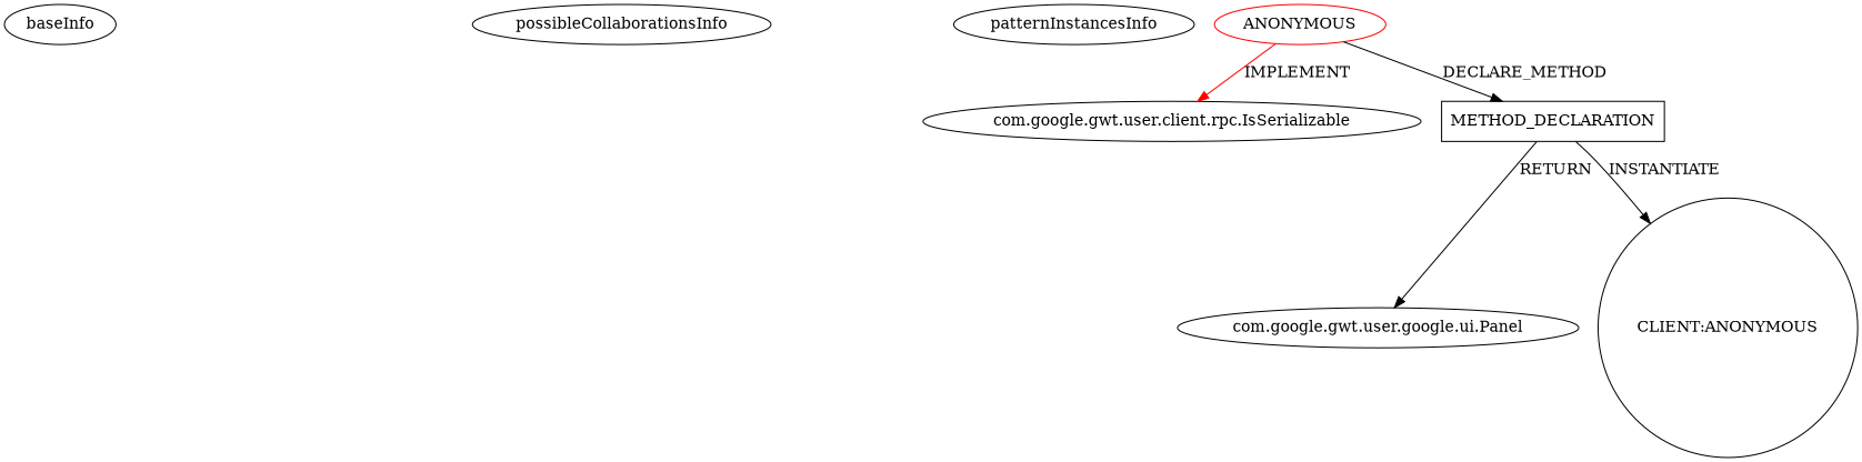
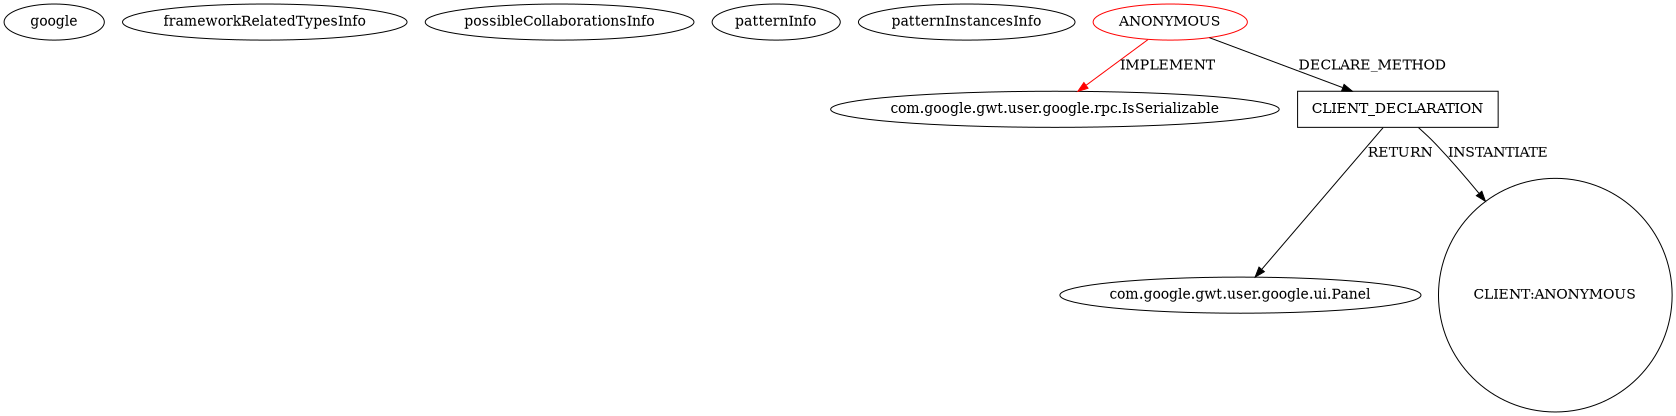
  digraph {
-   baseInfo [category=pattern graphId=571 isAnonymous=false possibleRelation=false]
+   baseInfo [category=pattern graphId=571 isAnonymous=false possibleRelation=false label=google]
+   frameworkRelatedTypesInfo [0="com.google.gwt.user.client.rpc.IsSerializable"]
    possibleCollaborationsInfo
+   patternInfo [frequency=2.0 patternRootClient=0]
    patternInstancesInfo [0="woox-serverapp~/woox-serverapp/serverapp-master/src/wooxes/net/shared/Ordinador.java~Ordinador~4662" 1="woox-serverapp~/woox-serverapp/serverapp-master/src/wooxes/net/shared/Usuari.java~Usuari~4667"]
-   n6 [isFrameworkType=false label="com.google.gwt.user.client.rpc.IsSerializable" vertexType=FRAMEWORK_INTERFACE_TYPE]
+   n6 [isFrameworkType=false label="com.google.gwt.user.google.rpc.IsSerializable" vertexType=FRAMEWORK_INTERFACE_TYPE]
    n7 [color=red isFrameworkType=false label=ANONYMOUS vertexType=ROOT_CLIENT_CLASS_DECLARATION]
-   n8 [isFrameworkType=false label=METHOD_DECLARATION shape=box vertexType=CLIENT_METHOD_DECLARATION]
+   n8 [isFrameworkType=false label=CLIENT_DECLARATION shape=box vertexType=CLIENT_METHOD_DECLARATION]
    n9 [isFrameworkType=false label="com.google.gwt.user.google.ui.Panel" vertexType=FRAMEWORK_CLASS_TYPE]
    n10 [isFrameworkType=false label="CLIENT:ANONYMOUS" shape=circle vertexType=VARIABLE_EXPRESION]
    n7 -> n6 [color=red label=IMPLEMENT]
    n7 -> n8 [label=DECLARE_METHOD]
    n8 -> n9 [label=RETURN]
    n8 -> n10 [label=INSTANTIATE]
  }
